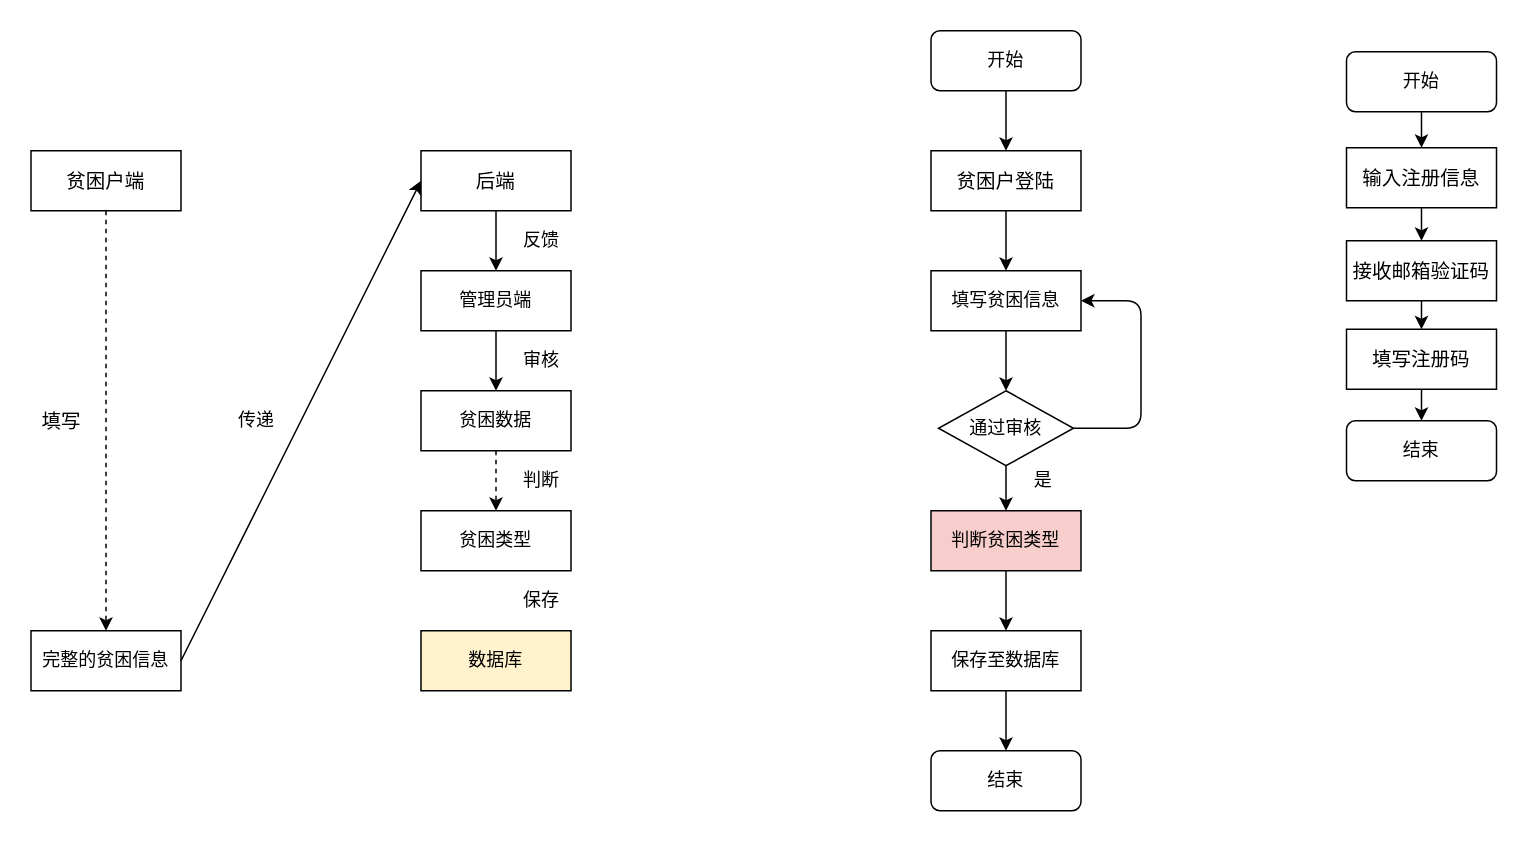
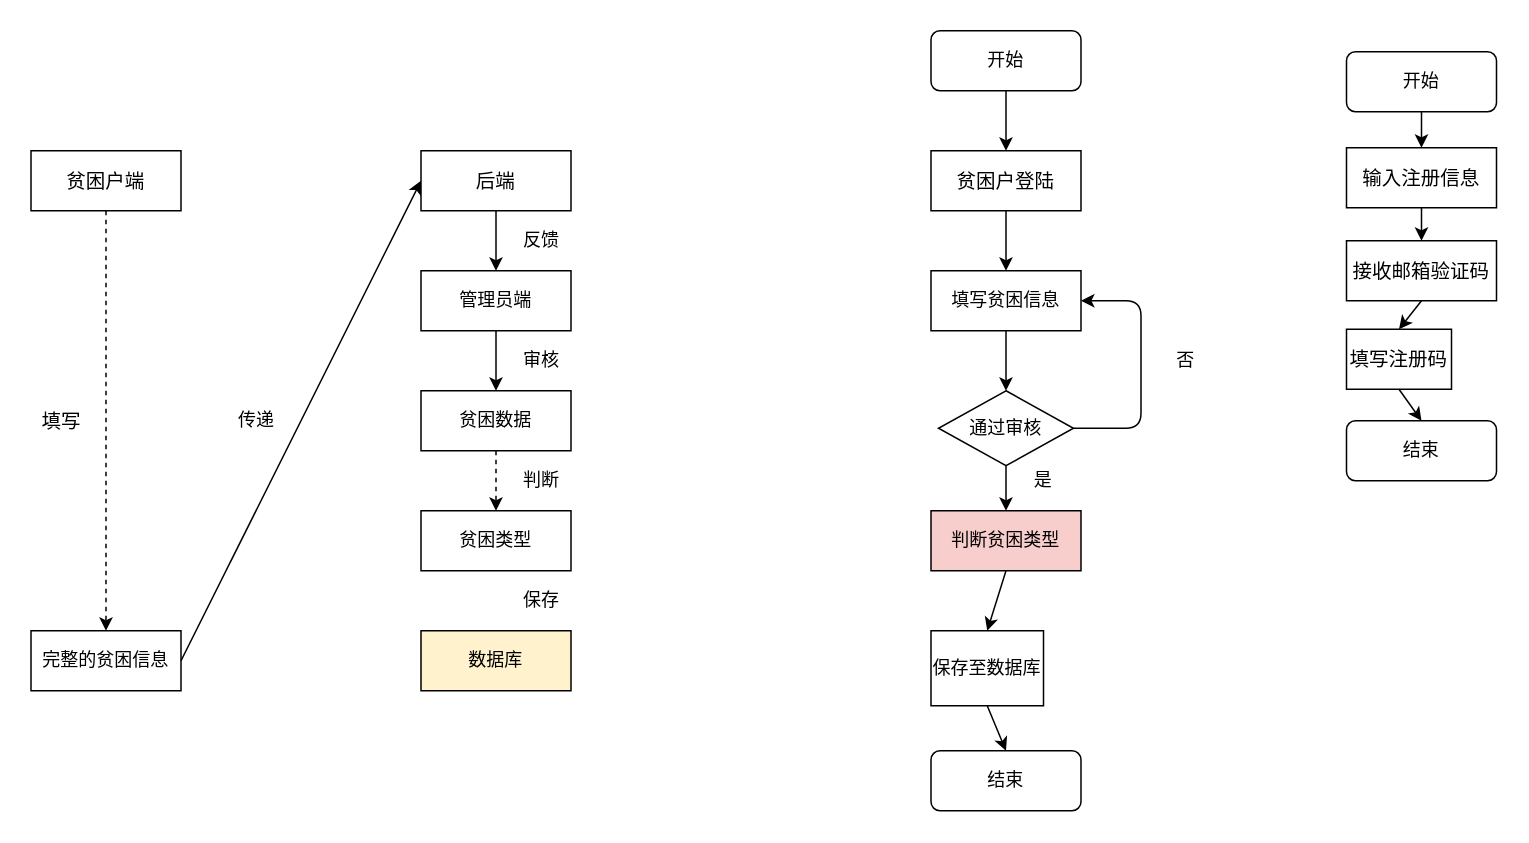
  <mxCell id="0" />
  <mxCell id="1" parent="0" />
  <mxCell id="2" value="" style="edgeStyle=orthogonalEdgeStyle;rounded=0;orthogonalLoop=1;jettySize=auto;html=1;dashed=1;" parent="1" source="3" target="4" edge="1"><mxGeometry relative="1" as="geometry" /></mxCell>
  <mxCell id="3" value="&lt;font style=&quot;font-size: 13px&quot;&gt;贫困户端&lt;/font&gt;" style="rounded=0;whiteSpace=wrap;html=1;" parent="1" vertex="1"><mxGeometry x="20" y="100" width="100" height="40" as="geometry" /></mxCell>
  <mxCell id="4" value="完整的贫困信息" style="rounded=0;whiteSpace=wrap;html=1;" parent="1" vertex="1"><mxGeometry x="20" y="420" width="100" height="40" as="geometry" /></mxCell>
  <mxCell id="5" value="&lt;font style=&quot;font-size: 13px&quot;&gt;填写&lt;/font&gt;" style="text;html=1;align=center;verticalAlign=middle;resizable=0;points=[];autosize=1;strokeColor=none;" parent="1" vertex="1"><mxGeometry x="20" y="270" width="40" height="20" as="geometry" /></mxCell>
  <mxCell id="6" style="edgeStyle=orthogonalEdgeStyle;rounded=0;orthogonalLoop=1;jettySize=auto;html=1;" parent="1" source="7" edge="1"><mxGeometry relative="1" as="geometry"><mxPoint x="330" y="180" as="targetPoint" /></mxGeometry></mxCell>
  <mxCell id="7" value="&lt;font style=&quot;font-size: 13px&quot;&gt;后端&lt;/font&gt;" style="rounded=0;whiteSpace=wrap;html=1;" parent="1" vertex="1"><mxGeometry x="280" y="100" width="100" height="40" as="geometry" /></mxCell>
  <mxCell id="8" value="" style="endArrow=classic;html=1;entryX=0;entryY=0.5;entryDx=0;entryDy=0;exitX=1;exitY=0.5;exitDx=0;exitDy=0;" parent="1" source="4" target="7" edge="1"><mxGeometry width="50" height="50" relative="1" as="geometry"><mxPoint x="120" y="370" as="sourcePoint" /><mxPoint x="270" y="120" as="targetPoint" /><Array as="points" /></mxGeometry></mxCell>
  <mxCell id="9" value="传递" style="text;html=1;align=center;verticalAlign=middle;resizable=0;points=[];autosize=1;strokeColor=none;" parent="1" vertex="1"><mxGeometry x="150" y="270" width="40" height="20" as="geometry" /></mxCell>
  <mxCell id="10" style="edgeStyle=orthogonalEdgeStyle;rounded=0;orthogonalLoop=1;jettySize=auto;html=1;" parent="1" source="11" edge="1"><mxGeometry relative="1" as="geometry"><mxPoint x="330" y="260" as="targetPoint" /></mxGeometry></mxCell>
  <mxCell id="11" value="管理员端" style="rounded=0;whiteSpace=wrap;html=1;" parent="1" vertex="1"><mxGeometry x="280" y="180" width="100" height="40" as="geometry" /></mxCell>
  <mxCell id="12" value="反馈" style="text;html=1;align=center;verticalAlign=middle;resizable=0;points=[];autosize=1;strokeColor=none;" parent="1" vertex="1"><mxGeometry x="340" y="150" width="40" height="20" as="geometry" /></mxCell>
  <mxCell id="13" value="" style="edgeStyle=orthogonalEdgeStyle;rounded=0;orthogonalLoop=1;jettySize=auto;html=1;dashed=1;" parent="1" source="14" target="16" edge="1"><mxGeometry relative="1" as="geometry" /></mxCell>
  <mxCell id="14" value="贫困数据" style="rounded=0;whiteSpace=wrap;html=1;" parent="1" vertex="1"><mxGeometry x="280" y="260" width="100" height="40" as="geometry" /></mxCell>
  <mxCell id="15" value="审核" style="text;html=1;align=center;verticalAlign=middle;resizable=0;points=[];autosize=1;strokeColor=none;" parent="1" vertex="1"><mxGeometry x="340" y="230" width="40" height="20" as="geometry" /></mxCell>
  <mxCell id="16" value="贫困类型" style="rounded=0;whiteSpace=wrap;html=1;" parent="1" vertex="1"><mxGeometry x="280" y="340" width="100" height="40" as="geometry" /></mxCell>
  <mxCell id="17" value="判断" style="text;html=1;align=center;verticalAlign=middle;resizable=0;points=[];autosize=1;strokeColor=none;" parent="1" vertex="1"><mxGeometry x="340" y="310" width="40" height="20" as="geometry" /></mxCell>
  <mxCell id="18" value="数据库" style="rounded=0;whiteSpace=wrap;html=1;fillColor=#fff2cc;" parent="1" vertex="1"><mxGeometry x="280" y="420" width="100" height="40" as="geometry" /></mxCell>
  <mxCell id="19" value="保存" style="text;html=1;align=center;verticalAlign=middle;resizable=0;points=[];autosize=1;strokeColor=none;" parent="1" vertex="1"><mxGeometry x="340" y="390" width="40" height="20" as="geometry" /></mxCell>
  <mxCell id="20" value="&lt;span style=&quot;font-size: 13px&quot;&gt;贫困户登陆&lt;/span&gt;" style="rounded=0;whiteSpace=wrap;html=1;" vertex="1" parent="1"><mxGeometry x="620" y="100" width="100" height="40" as="geometry" /></mxCell>
  <mxCell id="21" value="填写贫困信息" style="rounded=0;whiteSpace=wrap;html=1;" vertex="1" parent="1"><mxGeometry x="620" y="180" width="100" height="40" as="geometry" /></mxCell>
  <mxCell id="22" value="开始" style="rounded=1;whiteSpace=wrap;html=1;" vertex="1" parent="1"><mxGeometry x="620" y="20" width="100" height="40" as="geometry" /></mxCell>
  <mxCell id="23" value="通过审核" style="rhombus;whiteSpace=wrap;html=1;" vertex="1" parent="1"><mxGeometry x="625" y="260" width="90" height="50" as="geometry" /></mxCell>
  <mxCell id="24" value="判断贫困类型" style="rounded=0;whiteSpace=wrap;html=1;fillColor=#f8cecc;" vertex="1" parent="1"><mxGeometry x="620" y="340" width="100" height="40" as="geometry" /></mxCell>
- <mxCell id="25" value="保存至数据库" style="rounded=0;whiteSpace=wrap;html=1;" vertex="1" parent="1"><mxGeometry x="620" y="420" width="100" height="40" as="geometry" /></mxCell>
+ <mxCell id="25" value="保存至数据库" style="rounded=0;whiteSpace=wrap;html=1;" vertex="1" parent="1"><mxGeometry x="620" y="420" width="75" height="50" as="geometry" /></mxCell>
  <mxCell id="26" value="结束" style="rounded=1;whiteSpace=wrap;html=1;" vertex="1" parent="1"><mxGeometry x="620" y="500" width="100" height="40" as="geometry" /></mxCell>
  <mxCell id="27" value="" style="endArrow=classic;html=1;exitX=0.5;exitY=1;exitDx=0;exitDy=0;entryX=0.5;entryY=0;entryDx=0;entryDy=0;" edge="1" parent="1" source="25" target="26"><mxGeometry width="50" height="50" relative="1" as="geometry"><mxPoint x="450" y="110" as="sourcePoint" /><mxPoint x="450" y="170" as="targetPoint" /></mxGeometry></mxCell>
  <mxCell id="28" value="" style="endArrow=classic;html=1;exitX=0.5;exitY=1;exitDx=0;exitDy=0;entryX=0.5;entryY=0;entryDx=0;entryDy=0;" edge="1" parent="1" source="22" target="20"><mxGeometry width="50" height="50" relative="1" as="geometry"><mxPoint x="460" y="120" as="sourcePoint" /><mxPoint x="460" y="180" as="targetPoint" /></mxGeometry></mxCell>
  <mxCell id="29" value="" style="endArrow=classic;html=1;exitX=0.5;exitY=1;exitDx=0;exitDy=0;entryX=0.5;entryY=0;entryDx=0;entryDy=0;" edge="1" parent="1" source="20" target="21"><mxGeometry width="50" height="50" relative="1" as="geometry"><mxPoint x="470" y="130" as="sourcePoint" /><mxPoint x="470" y="190" as="targetPoint" /></mxGeometry></mxCell>
  <mxCell id="30" value="" style="endArrow=classic;html=1;exitX=0.5;exitY=1;exitDx=0;exitDy=0;entryX=0.5;entryY=0;entryDx=0;entryDy=0;" edge="1" parent="1" source="21" target="23"><mxGeometry width="50" height="50" relative="1" as="geometry"><mxPoint x="480" y="140" as="sourcePoint" /><mxPoint x="480" y="200" as="targetPoint" /></mxGeometry></mxCell>
  <mxCell id="31" value="" style="endArrow=classic;html=1;exitX=1;exitY=0.5;exitDx=0;exitDy=0;entryX=1;entryY=0.5;entryDx=0;entryDy=0;" edge="1" parent="1" source="23" target="21"><mxGeometry width="50" height="50" relative="1" as="geometry"><mxPoint x="490" y="150" as="sourcePoint" /><mxPoint x="760" y="110" as="targetPoint" /><Array as="points"><mxPoint x="760" y="285" /><mxPoint x="760" y="200" /></Array></mxGeometry></mxCell>
  <mxCell id="32" value="" style="endArrow=classic;html=1;entryX=0.5;entryY=0;entryDx=0;entryDy=0;" edge="1" parent="1" target="24"><mxGeometry width="50" height="50" relative="1" as="geometry"><mxPoint x="670" y="310" as="sourcePoint" /><mxPoint x="500" y="220" as="targetPoint" /></mxGeometry></mxCell>
  <mxCell id="33" value="" style="endArrow=classic;html=1;exitX=0.5;exitY=1;exitDx=0;exitDy=0;entryX=0.5;entryY=0;entryDx=0;entryDy=0;" edge="1" parent="1" source="24" target="25"><mxGeometry width="50" height="50" relative="1" as="geometry"><mxPoint x="510" y="170" as="sourcePoint" /><mxPoint x="510" y="230" as="targetPoint" /></mxGeometry></mxCell>
  <mxCell id="34" value="是" style="text;html=1;strokeColor=none;fillColor=none;align=center;verticalAlign=middle;whiteSpace=wrap;rounded=0;" vertex="1" parent="1"><mxGeometry x="675" y="310" width="40" height="20" as="geometry" /></mxCell>
+ <mxCell id="35" value="否" style="text;html=1;strokeColor=none;fillColor=none;align=center;verticalAlign=middle;whiteSpace=wrap;rounded=0;" vertex="1" parent="1"><mxGeometry x="770" y="230" width="40" height="20" as="geometry" /></mxCell>
  <mxCell id="36" value="开始" style="rounded=1;whiteSpace=wrap;html=1;" vertex="1" parent="1"><mxGeometry x="897" y="34" width="100" height="40" as="geometry" /></mxCell>
  <mxCell id="37" value="&lt;span style=&quot;font-size: 13px&quot;&gt;输入注册信息&lt;/span&gt;" style="rounded=0;whiteSpace=wrap;html=1;" vertex="1" parent="1"><mxGeometry x="897" y="98" width="100" height="40" as="geometry" /></mxCell>
  <mxCell id="38" value="&lt;span style=&quot;font-size: 13px&quot;&gt;接收邮箱验证码&lt;/span&gt;&lt;span style=&quot;color: rgba(0 , 0 , 0 , 0) ; font-family: monospace ; font-size: 0px&quot;&gt;%3CmxGraphModel%3E%3Croot%3E%3CmxCell%20id%3D%220%22%2F%3E%3CmxCell%20id%3D%221%22%20parent%3D%220%22%2F%3E%3CmxCell%20id%3D%222%22%20value%3D%22%26lt%3Bspan%20style%3D%26quot%3Bfont-size%3A%2013px%26quot%3B%26gt%3B%E8%B4%AB%E5%9B%B0%E6%88%B7%E7%99%BB%E9%99%86%26lt%3B%2Fspan%26gt%3B%22%20style%3D%22rounded%3D0%3BwhiteSpace%3Dwrap%3Bhtml%3D1%3B%22%20vertex%3D%221%22%20parent%3D%221%22%3E%3CmxGeometry%20x%3D%22720%22%20y%3D%22200%22%20width%3D%22100%22%20height%3D%2240%22%20as%3D%22geometry%22%2F%3E%3C%2FmxCell%3E%3C%2Froot%3E%3C%2FmxGraphModel%3E&lt;/span&gt;" style="rounded=0;whiteSpace=wrap;html=1;" vertex="1" parent="1"><mxGeometry x="897" y="160" width="100" height="40" as="geometry" /></mxCell>
- <mxCell id="39" value="&lt;span style=&quot;font-size: 13px&quot;&gt;填写注册码&lt;/span&gt;" style="rounded=0;whiteSpace=wrap;html=1;" vertex="1" parent="1"><mxGeometry x="897" y="219" width="100" height="40" as="geometry" /></mxCell>
+ <mxCell id="39" value="&lt;span style=&quot;font-size: 13px&quot;&gt;填写注册码&lt;/span&gt;" style="rounded=0;whiteSpace=wrap;html=1;" vertex="1" parent="1"><mxGeometry x="897" y="219" width="70" height="40" as="geometry" /></mxCell>
  <mxCell id="40" value="结束" style="rounded=1;whiteSpace=wrap;html=1;" vertex="1" parent="1"><mxGeometry x="897" y="280" width="100" height="40" as="geometry" /></mxCell>
  <mxCell id="41" value="" style="endArrow=classic;html=1;exitX=0.5;exitY=1;exitDx=0;exitDy=0;entryX=0.5;entryY=0;entryDx=0;entryDy=0;" edge="1" parent="1" source="36" target="37"><mxGeometry width="50" height="50" relative="1" as="geometry"><mxPoint x="680" y="70" as="sourcePoint" /><mxPoint x="680" y="110" as="targetPoint" /></mxGeometry></mxCell>
  <mxCell id="42" value="" style="endArrow=classic;html=1;exitX=0.5;exitY=1;exitDx=0;exitDy=0;entryX=0.5;entryY=0;entryDx=0;entryDy=0;" edge="1" parent="1" source="37" target="38"><mxGeometry width="50" height="50" relative="1" as="geometry"><mxPoint x="1090" y="120" as="sourcePoint" /><mxPoint x="1090" y="180" as="targetPoint" /></mxGeometry></mxCell>
  <mxCell id="43" value="" style="endArrow=classic;html=1;exitX=0.5;exitY=1;exitDx=0;exitDy=0;entryX=0.5;entryY=0;entryDx=0;entryDy=0;" edge="1" parent="1" source="38" target="39"><mxGeometry width="50" height="50" relative="1" as="geometry"><mxPoint x="1100" y="130" as="sourcePoint" /><mxPoint x="1100" y="190" as="targetPoint" /></mxGeometry></mxCell>
  <mxCell id="44" value="" style="endArrow=classic;html=1;exitX=0.5;exitY=1;exitDx=0;exitDy=0;entryX=0.5;entryY=0;entryDx=0;entryDy=0;" edge="1" parent="1" source="39" target="40"><mxGeometry width="50" height="50" relative="1" as="geometry"><mxPoint x="1110" y="140" as="sourcePoint" /><mxPoint x="1110" y="200" as="targetPoint" /></mxGeometry></mxCell>
